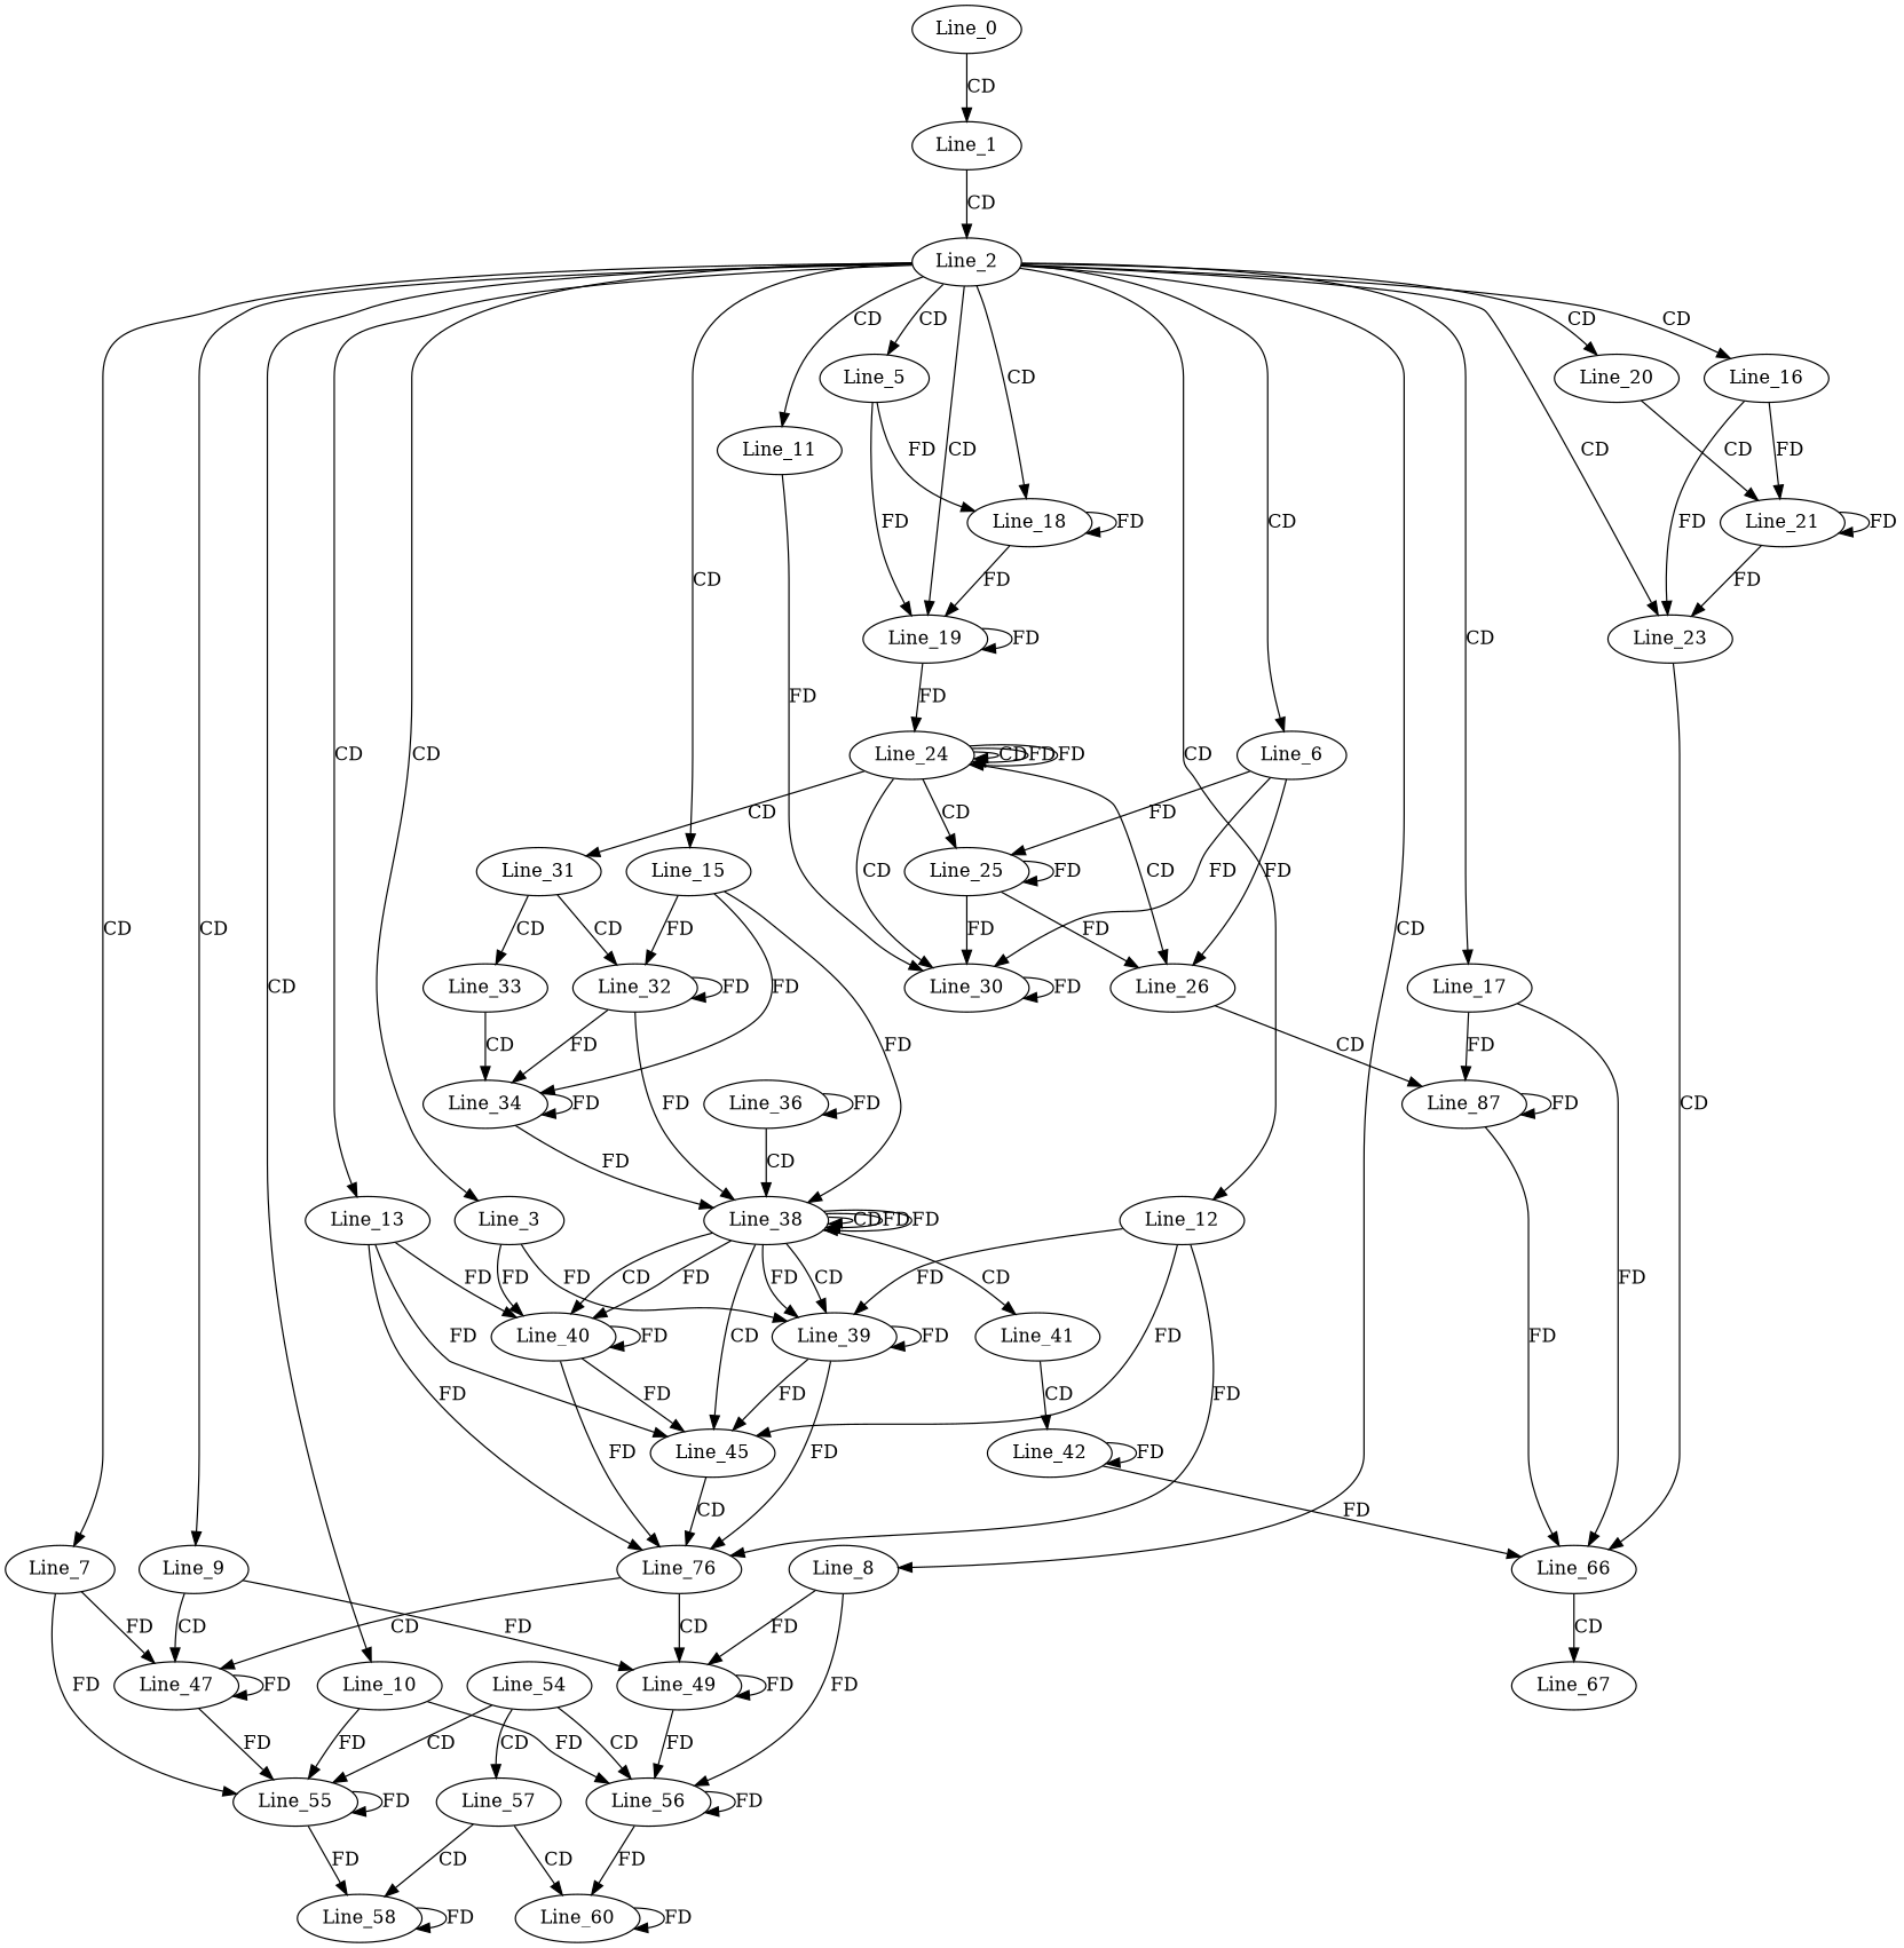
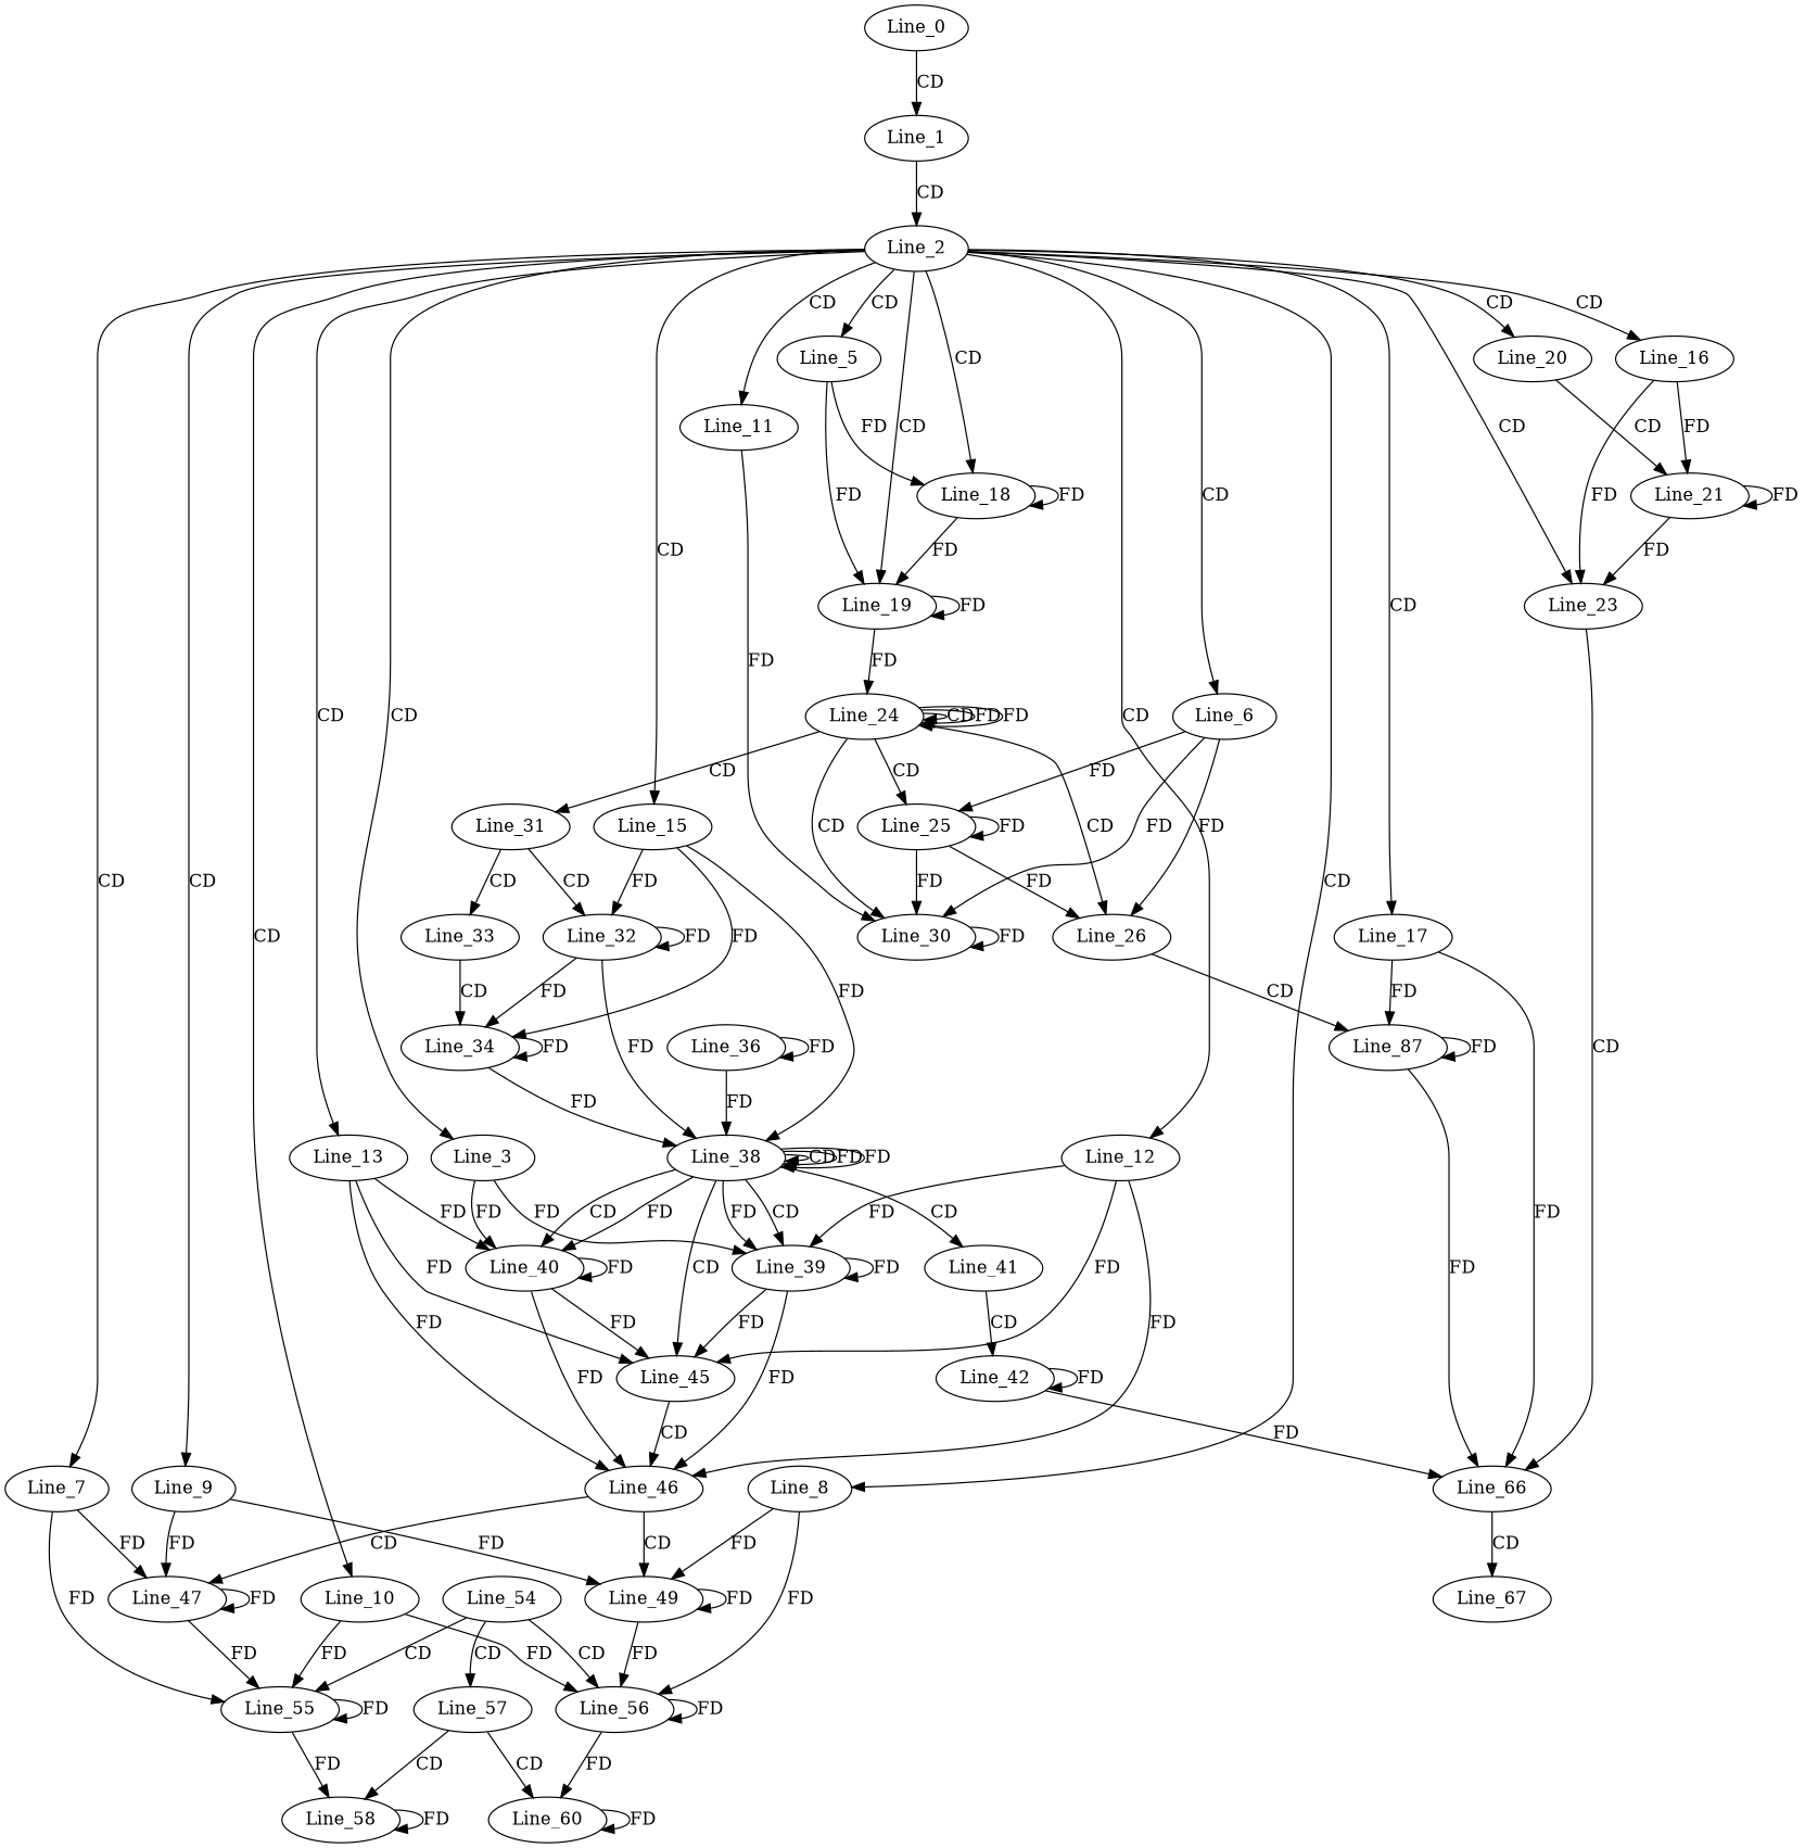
  digraph {
    Line_0
    Line_1
    Line_2
    Line_3
    Line_5
    Line_6
    Line_7
    Line_8
    Line_9
    Line_10
    Line_11
    Line_12
    Line_13
    Line_15
    Line_16
    Line_17
    Line_18
    Line_19
    Line_20
    Line_23
    Line_39
    Line_40
    Line_25
    Line_26
    Line_30
    Line_47
    Line_55
    Line_49
    Line_56
    Line_45
-   Line_46 [label=Line_76]
+   Line_46
    Line_32
    Line_34
    Line_38
    Line_21
    n36 [label=Line_87]
    Line_66
    Line_24
    Line_58
    Line_60
    Line_31
    Line_41
    Line_67
    Line_33
    Line_36
    Line_42
    Line_54
    Line_57
    Line_0 -> Line_1 [label=CD]
    Line_1 -> Line_2 [label=CD]
    Line_2 -> Line_3 [label=CD]
    Line_2 -> Line_5 [label=CD]
    Line_2 -> Line_6 [label=CD]
    Line_2 -> Line_7 [label=CD]
    Line_2 -> Line_8 [label=CD]
    Line_2 -> Line_9 [label=CD]
    Line_2 -> Line_10 [label=CD]
    Line_2 -> Line_11 [label=CD]
    Line_2 -> Line_12 [label=CD]
    Line_2 -> Line_13 [label=CD]
    Line_2 -> Line_15 [label=CD]
    Line_2 -> Line_16 [label=CD]
    Line_2 -> Line_17 [label=CD]
    Line_2 -> Line_18 [label=CD]
    Line_2 -> Line_19 [label=CD]
    Line_2 -> Line_20 [label=CD]
    Line_2 -> Line_23 [label=CD]
    Line_3 -> Line_39 [label=FD]
    Line_3 -> Line_40 [label=FD]
    Line_5 -> Line_18 [label=FD]
    Line_5 -> Line_19 [label=FD]
    Line_6 -> Line_25 [label=FD]
    Line_6 -> Line_26 [label=FD]
    Line_6 -> Line_30 [label=FD]
    Line_7 -> Line_47 [label=FD]
    Line_7 -> Line_55 [label=FD]
    Line_8 -> Line_49 [label=FD]
    Line_8 -> Line_56 [label=FD]
-   Line_9 -> Line_47 [label=CD]
+   Line_9 -> Line_47 [label=FD]
    Line_9 -> Line_49 [label=FD]
    Line_10 -> Line_55 [label=FD]
    Line_10 -> Line_56 [label=FD]
    Line_11 -> Line_30 [label=FD]
    Line_12 -> Line_39 [label=FD]
    Line_12 -> Line_45 [label=FD]
    Line_12 -> Line_46 [label=FD]
    Line_13 -> Line_40 [label=FD]
    Line_13 -> Line_45 [label=FD]
    Line_13 -> Line_46 [label=FD]
    Line_15 -> Line_32 [label=FD]
    Line_15 -> Line_34 [label=FD]
    Line_15 -> Line_38 [label=FD]
    Line_16 -> Line_23 [label=FD]
    Line_16 -> Line_21 [label=FD]
    Line_17 -> n36 [label=FD]
    Line_17 -> Line_66 [label=FD]
    Line_18 -> Line_18 [label=FD]
    Line_18 -> Line_19 [label=FD]
    Line_19 -> Line_19 [label=FD]
    Line_19 -> Line_24 [label=FD]
    Line_20 -> Line_21 [label=CD]
    Line_23 -> Line_66 [label=CD]
    Line_39 -> Line_39 [label=FD]
    Line_39 -> Line_45 [label=FD]
    Line_39 -> Line_46 [label=FD]
    Line_40 -> Line_40 [label=FD]
    Line_40 -> Line_45 [label=FD]
    Line_40 -> Line_46 [label=FD]
    Line_25 -> Line_25 [label=FD]
    Line_25 -> Line_26 [label=FD]
    Line_25 -> Line_30 [label=FD]
    Line_26 -> n36 [label=CD]
    Line_30 -> Line_30 [label=FD]
    Line_47 -> Line_47 [label=FD]
    Line_47 -> Line_55 [label=FD]
    Line_55 -> Line_55 [label=FD]
    Line_55 -> Line_58 [label=FD]
    Line_49 -> Line_49 [label=FD]
    Line_49 -> Line_56 [label=FD]
    Line_56 -> Line_56 [label=FD]
    Line_56 -> Line_60 [label=FD]
    Line_45 -> Line_46 [label=CD]
    Line_46 -> Line_47 [label=CD]
    Line_46 -> Line_49 [label=CD]
    Line_32 -> Line_32 [label=FD]
    Line_32 -> Line_34 [label=FD]
    Line_32 -> Line_38 [label=FD]
    Line_34 -> Line_34 [label=FD]
    Line_34 -> Line_38 [label=FD]
    Line_38 -> Line_39 [label=CD]
    Line_38 -> Line_39 [label=FD]
    Line_38 -> Line_40 [label=CD]
    Line_38 -> Line_40 [label=FD]
    Line_38 -> Line_45 [label=CD]
    Line_38 -> Line_38 [label=CD]
    Line_38 -> Line_38 [label=FD]
    Line_38 -> Line_38 [label=FD]
    Line_38 -> Line_41 [label=CD]
    Line_21 -> Line_23 [label=FD]
    Line_21 -> Line_21 [label=FD]
    n36 -> n36 [label=FD]
    n36 -> Line_66 [label=FD]
    Line_66 -> Line_67 [label=CD]
    Line_24 -> Line_25 [label=CD]
    Line_24 -> Line_26 [label=CD]
    Line_24 -> Line_30 [label=CD]
    Line_24 -> Line_24 [label=CD]
    Line_24 -> Line_24 [label=FD]
    Line_24 -> Line_24 [label=FD]
    Line_24 -> Line_31 [label=CD]
    Line_58 -> Line_58 [label=FD]
    Line_60 -> Line_60 [label=FD]
    Line_31 -> Line_32 [label=CD]
    Line_31 -> Line_33 [label=CD]
    Line_41 -> Line_42 [label=CD]
    Line_33 -> Line_34 [label=CD]
-   Line_36 -> Line_38 [label=CD]
+   Line_36 -> Line_38 [label=FD]
    Line_36 -> Line_36 [label=FD]
    Line_42 -> Line_66 [label=FD]
    Line_42 -> Line_42 [label=FD]
    Line_54 -> Line_55 [label=CD]
    Line_54 -> Line_56 [label=CD]
    Line_54 -> Line_57 [label=CD]
    Line_57 -> Line_58 [label=CD]
    Line_57 -> Line_60 [label=CD]
  }
